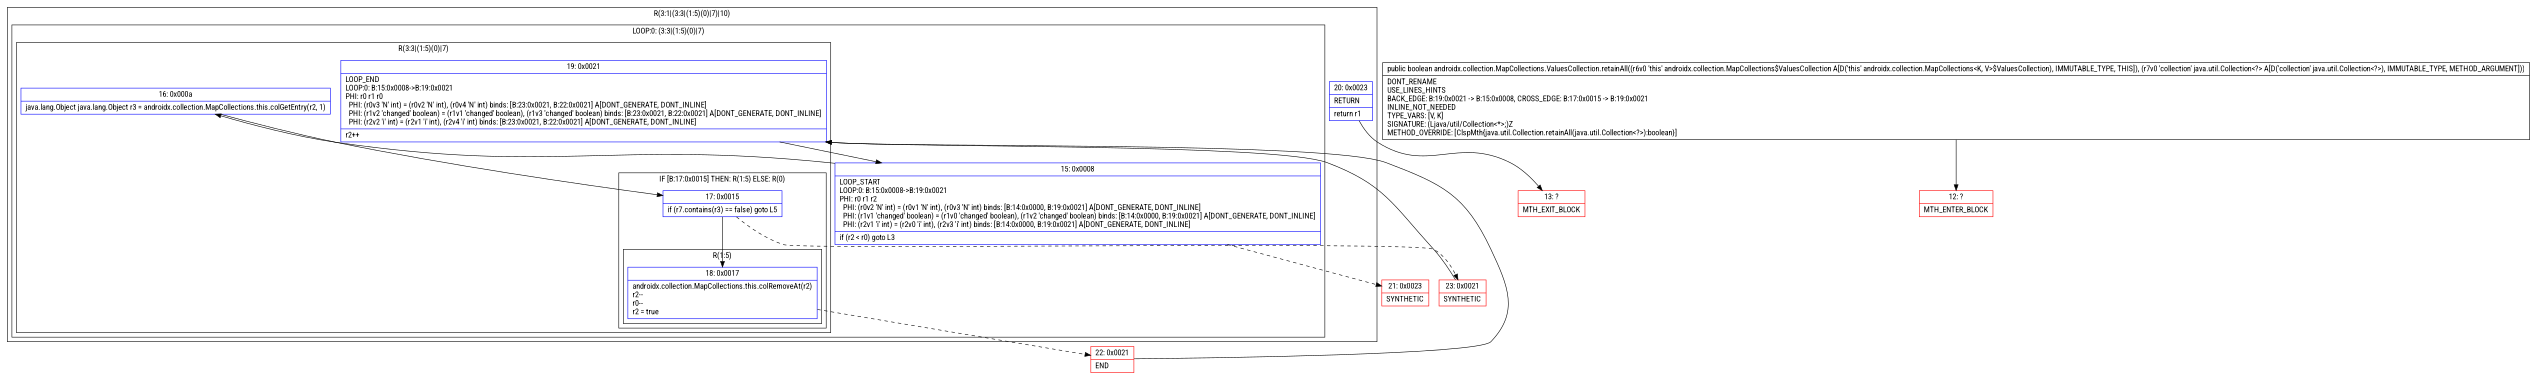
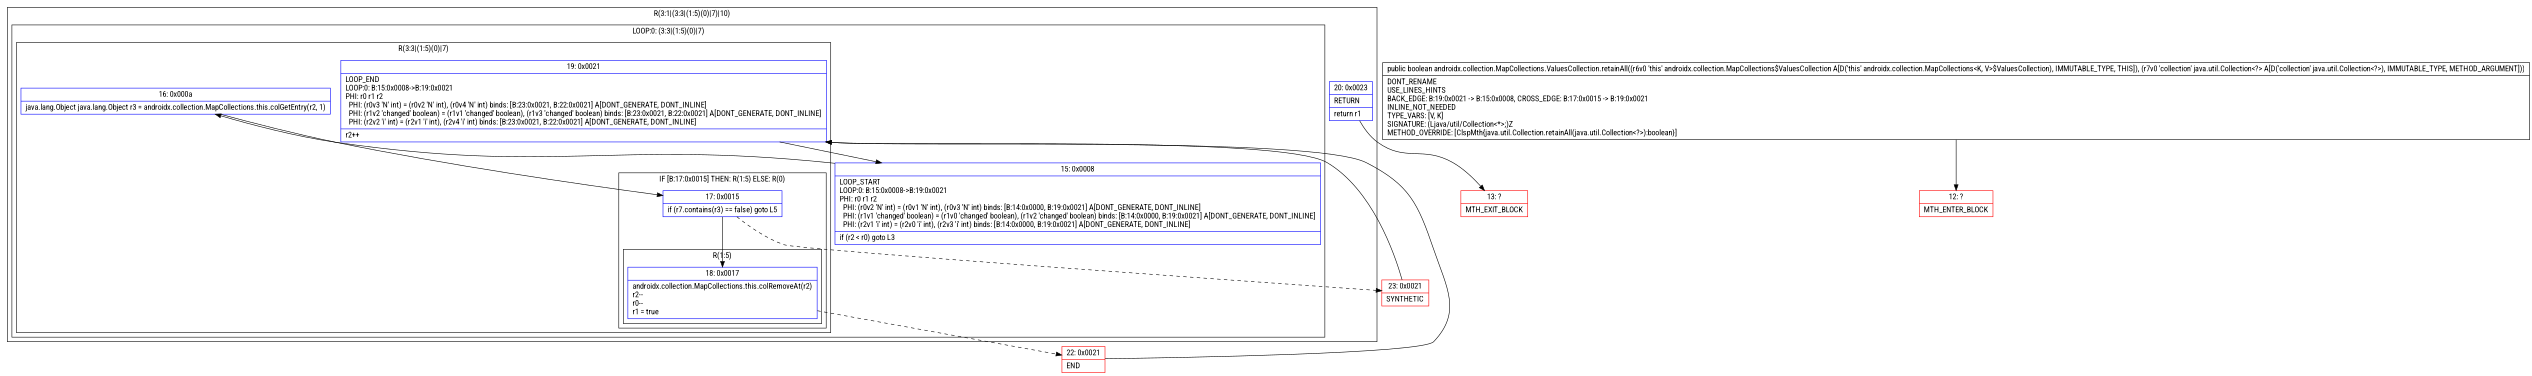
  digraph {
    fontname="Roboto Condensed"
    node [color=blue fontname="Roboto Condensed" shape=record]
    edge [fontname="Roboto Condensed"]
-   n1 [label="{18\:\ 0x0017|androidx.collection.MapCollections.this.colRemoveAt(r2)\lr2\-\-\lr0\-\-\lr2 = true\l}"]
+   n1 [label="{18\:\ 0x0017|androidx.collection.MapCollections.this.colRemoveAt(r2)\lr2\-\-\lr0\-\-\lr1 = true\l}"]
    n2 [label="{17\:\ 0x0015|if (r7.contains(r3) == false) goto L5\l}"]
    n3 [label="{16\:\ 0x000a|java.lang.Object java.lang.Object r3 = androidx.collection.MapCollections.this.colGetEntry(r2, 1)\l}"]
-   n4 [label="{19\:\ 0x0021|LOOP_END\lLOOP:0: B:15:0x0008\-\>B:19:0x0021\lPHI: r0 r1 r0 \l  PHI: (r0v3 'N' int) = (r0v2 'N' int), (r0v4 'N' int) binds: [B:23:0x0021, B:22:0x0021] A[DONT_GENERATE, DONT_INLINE]\l  PHI: (r1v2 'changed' boolean) = (r1v1 'changed' boolean), (r1v3 'changed' boolean) binds: [B:23:0x0021, B:22:0x0021] A[DONT_GENERATE, DONT_INLINE]\l  PHI: (r2v2 'i' int) = (r2v1 'i' int), (r2v4 'i' int) binds: [B:23:0x0021, B:22:0x0021] A[DONT_GENERATE, DONT_INLINE]\l|r2++\l}"]
+   n4 [label="{19\:\ 0x0021|LOOP_END\lLOOP:0: B:15:0x0008\-\>B:19:0x0021\lPHI: r0 r1 r2 \l  PHI: (r0v3 'N' int) = (r0v2 'N' int), (r0v4 'N' int) binds: [B:23:0x0021, B:22:0x0021] A[DONT_GENERATE, DONT_INLINE]\l  PHI: (r1v2 'changed' boolean) = (r1v1 'changed' boolean), (r1v3 'changed' boolean) binds: [B:23:0x0021, B:22:0x0021] A[DONT_GENERATE, DONT_INLINE]\l  PHI: (r2v2 'i' int) = (r2v1 'i' int), (r2v4 'i' int) binds: [B:23:0x0021, B:22:0x0021] A[DONT_GENERATE, DONT_INLINE]\l|r2++\l}"]
    n5 [label="{15\:\ 0x0008|LOOP_START\lLOOP:0: B:15:0x0008\-\>B:19:0x0021\lPHI: r0 r1 r2 \l  PHI: (r0v2 'N' int) = (r0v1 'N' int), (r0v3 'N' int) binds: [B:14:0x0000, B:19:0x0021] A[DONT_GENERATE, DONT_INLINE]\l  PHI: (r1v1 'changed' boolean) = (r1v0 'changed' boolean), (r1v2 'changed' boolean) binds: [B:14:0x0000, B:19:0x0021] A[DONT_GENERATE, DONT_INLINE]\l  PHI: (r2v1 'i' int) = (r2v0 'i' int), (r2v3 'i' int) binds: [B:14:0x0000, B:19:0x0021] A[DONT_GENERATE, DONT_INLINE]\l|if (r2 \< r0) goto L3\l}"]
    n6 [label="{20\:\ 0x0023|RETURN\l|return r1\l}"]
    n7 [color=red label="{22\:\ 0x0021|END\l}"]
    n8 [color=red label="{23\:\ 0x0021|SYNTHETIC\l}"]
-   n9 [color=red label="{21\:\ 0x0023|SYNTHETIC\l}"]
    n10 [color=red label="{13\:\ ?|MTH_EXIT_BLOCK\l}"]
    n11 [color=red label="{12\:\ ?|MTH_ENTER_BLOCK\l}"]
    n12 [label="{public boolean androidx.collection.MapCollections.ValuesCollection.retainAll((r6v0 'this' androidx.collection.MapCollections$ValuesCollection A[D('this' androidx.collection.MapCollections\<K, V\>$ValuesCollection), IMMUTABLE_TYPE, THIS]), (r7v0 'collection' java.util.Collection\<?\> A[D('collection' java.util.Collection\<?\>), IMMUTABLE_TYPE, METHOD_ARGUMENT]))  | DONT_RENAME\lUSE_LINES_HINTS\lBACK_EDGE: B:19:0x0021 \-\> B:15:0x0008, CROSS_EDGE: B:17:0x0015 \-\> B:19:0x0021\lINLINE_NOT_NEEDED\lTYPE_VARS: [V, K]\lSIGNATURE: (Ljava\/util\/Collection\<*\>;)Z\lMETHOD_OVERRIDE: [ClspMth\{java.util.Collection.retainAll(java.util.Collection\<?\>):boolean\}]\l}" color=""]
    subgraph cluster_1 {
      label="R(3:1|(3:3|(1:5)(0)|7)|10)"
      n6
      subgraph cluster_2 {
        label="LOOP:0: (3:3|(1:5)(0)|7)"
        n5
        subgraph cluster_3 {
          label="R(3:3|(1:5)(0)|7)"
          n3
          n4
          subgraph cluster_4 {
            label="IF [B:17:0x0015] THEN: R(1:5) ELSE: R(0)"
            n2
            subgraph cluster_5 {
              label="R(1:5)"
              n1
            }
            subgraph cluster_6 {
              label="R(0)"
            }
          }
        }
      }
    }
    n1 -> n7 [style=dashed]
    n2 -> n1
    n2 -> n8 [style=dashed]
    n3 -> n2
    n4 -> n5
    n5 -> n3
-   n5 -> n9 [style=dashed]
    n6 -> n10
    n7 -> n4
    n8 -> n4
    n12 -> n11
  }
